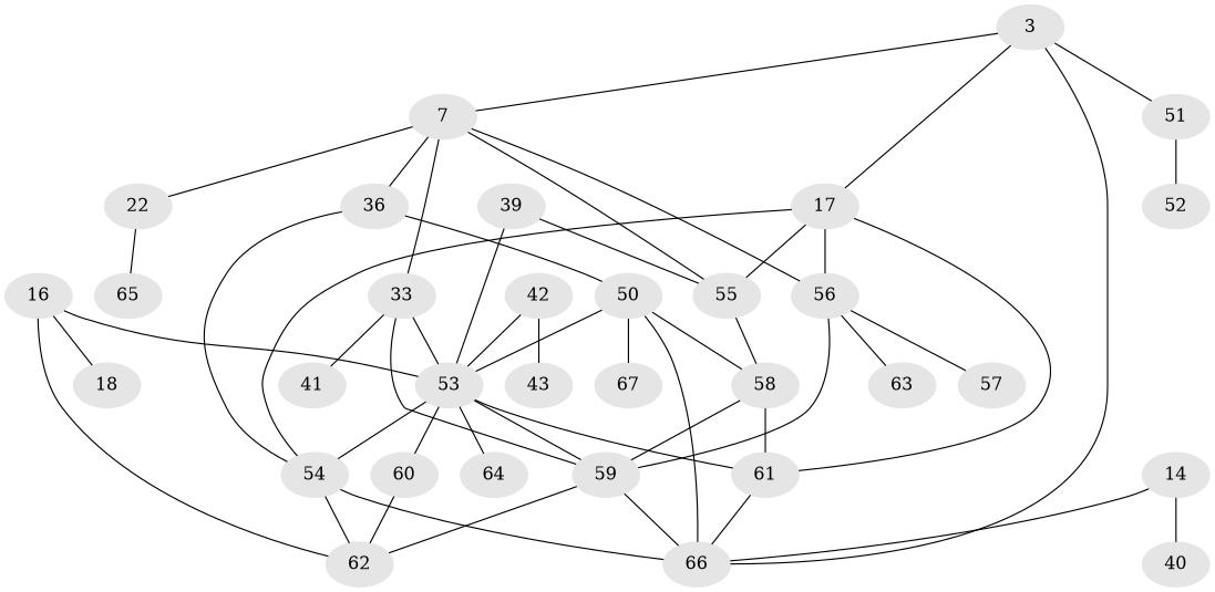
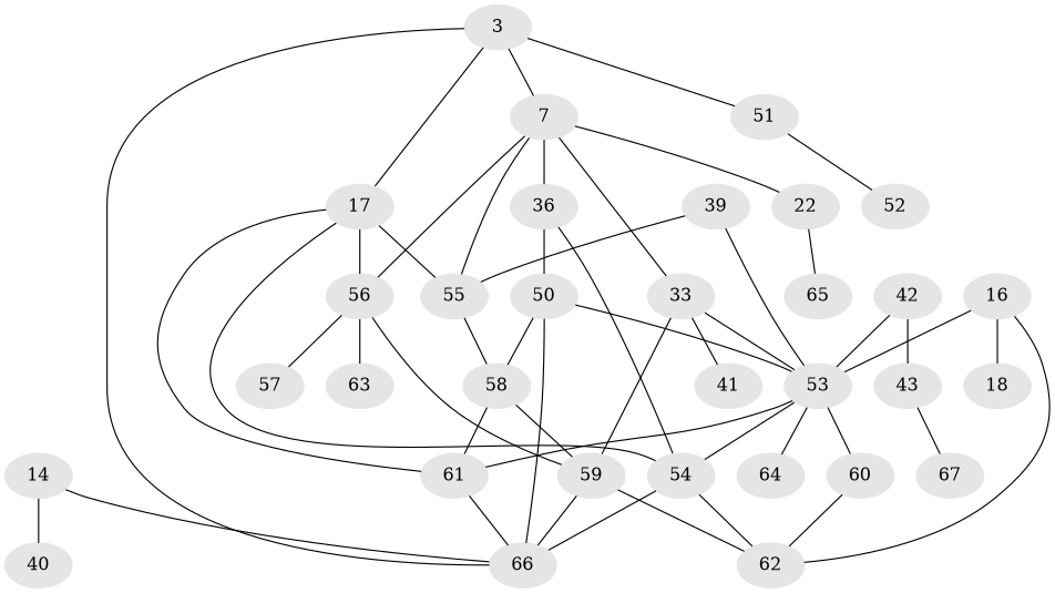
  graph {
    node [color=gray90 style=filled]
    7 [super="+2+1"]
    56 [super="+4+31+47"]
    22
    33 [super="+21+13+15"]
    36 [super="+24"]
    55 [super="+8+19"]
    3
    17
    51
    66 [super="+5+46"]
    54 [super="+23"]
    61 [super="+12+48"]
    52
    53 [super="+20+44+25+35"]
    59 [super="+27+26+30+45+32+37"]
    60
    64
    57
    63
    65
    41
    50 [super="+38+49"]
    58 [super="+28"]
    14
    40
    16
    18
    62 [super="+29"]
    67
    39
    42
    43
    7 -- 56 [weight=2]
    7 -- 22
    7 -- 33 [weight=2]
    7 -- 36 [weight=2]
    7 -- 55
    56 -- 59
    56 -- 57
    56 -- 63
    22 -- 65
    33 -- 53 [weight=2]
    33 -- 59
    33 -- 41
    36 -- 54
    36 -- 50
    55 -- 58
    3 -- 7
    3 -- 17
    3 -- 51
    3 -- 66
    17 -- 56 [weight=2]
    17 -- 55
    17 -- 54 [weight=2]
    17 -- 61
    51 -- 52
    54 -- 66 [weight=2]
    54 -- 62
    61 -- 66
    53 -- 54
    53 -- 61
-   53 -- 59
    53 -- 60
    53 -- 64
    59 -- 66
    59 -- 62
    60 -- 62
    50 -- 66
    50 -- 53
    50 -- 58
-   50 -- 67
+   43 -- 67
    58 -- 61
    58 -- 59
    14 -- 66
    14 -- 40
    16 -- 53 [weight=2]
    16 -- 18
    16 -- 62
    39 -- 55
    39 -- 53 [weight=2]
    42 -- 53
    42 -- 43
  }
